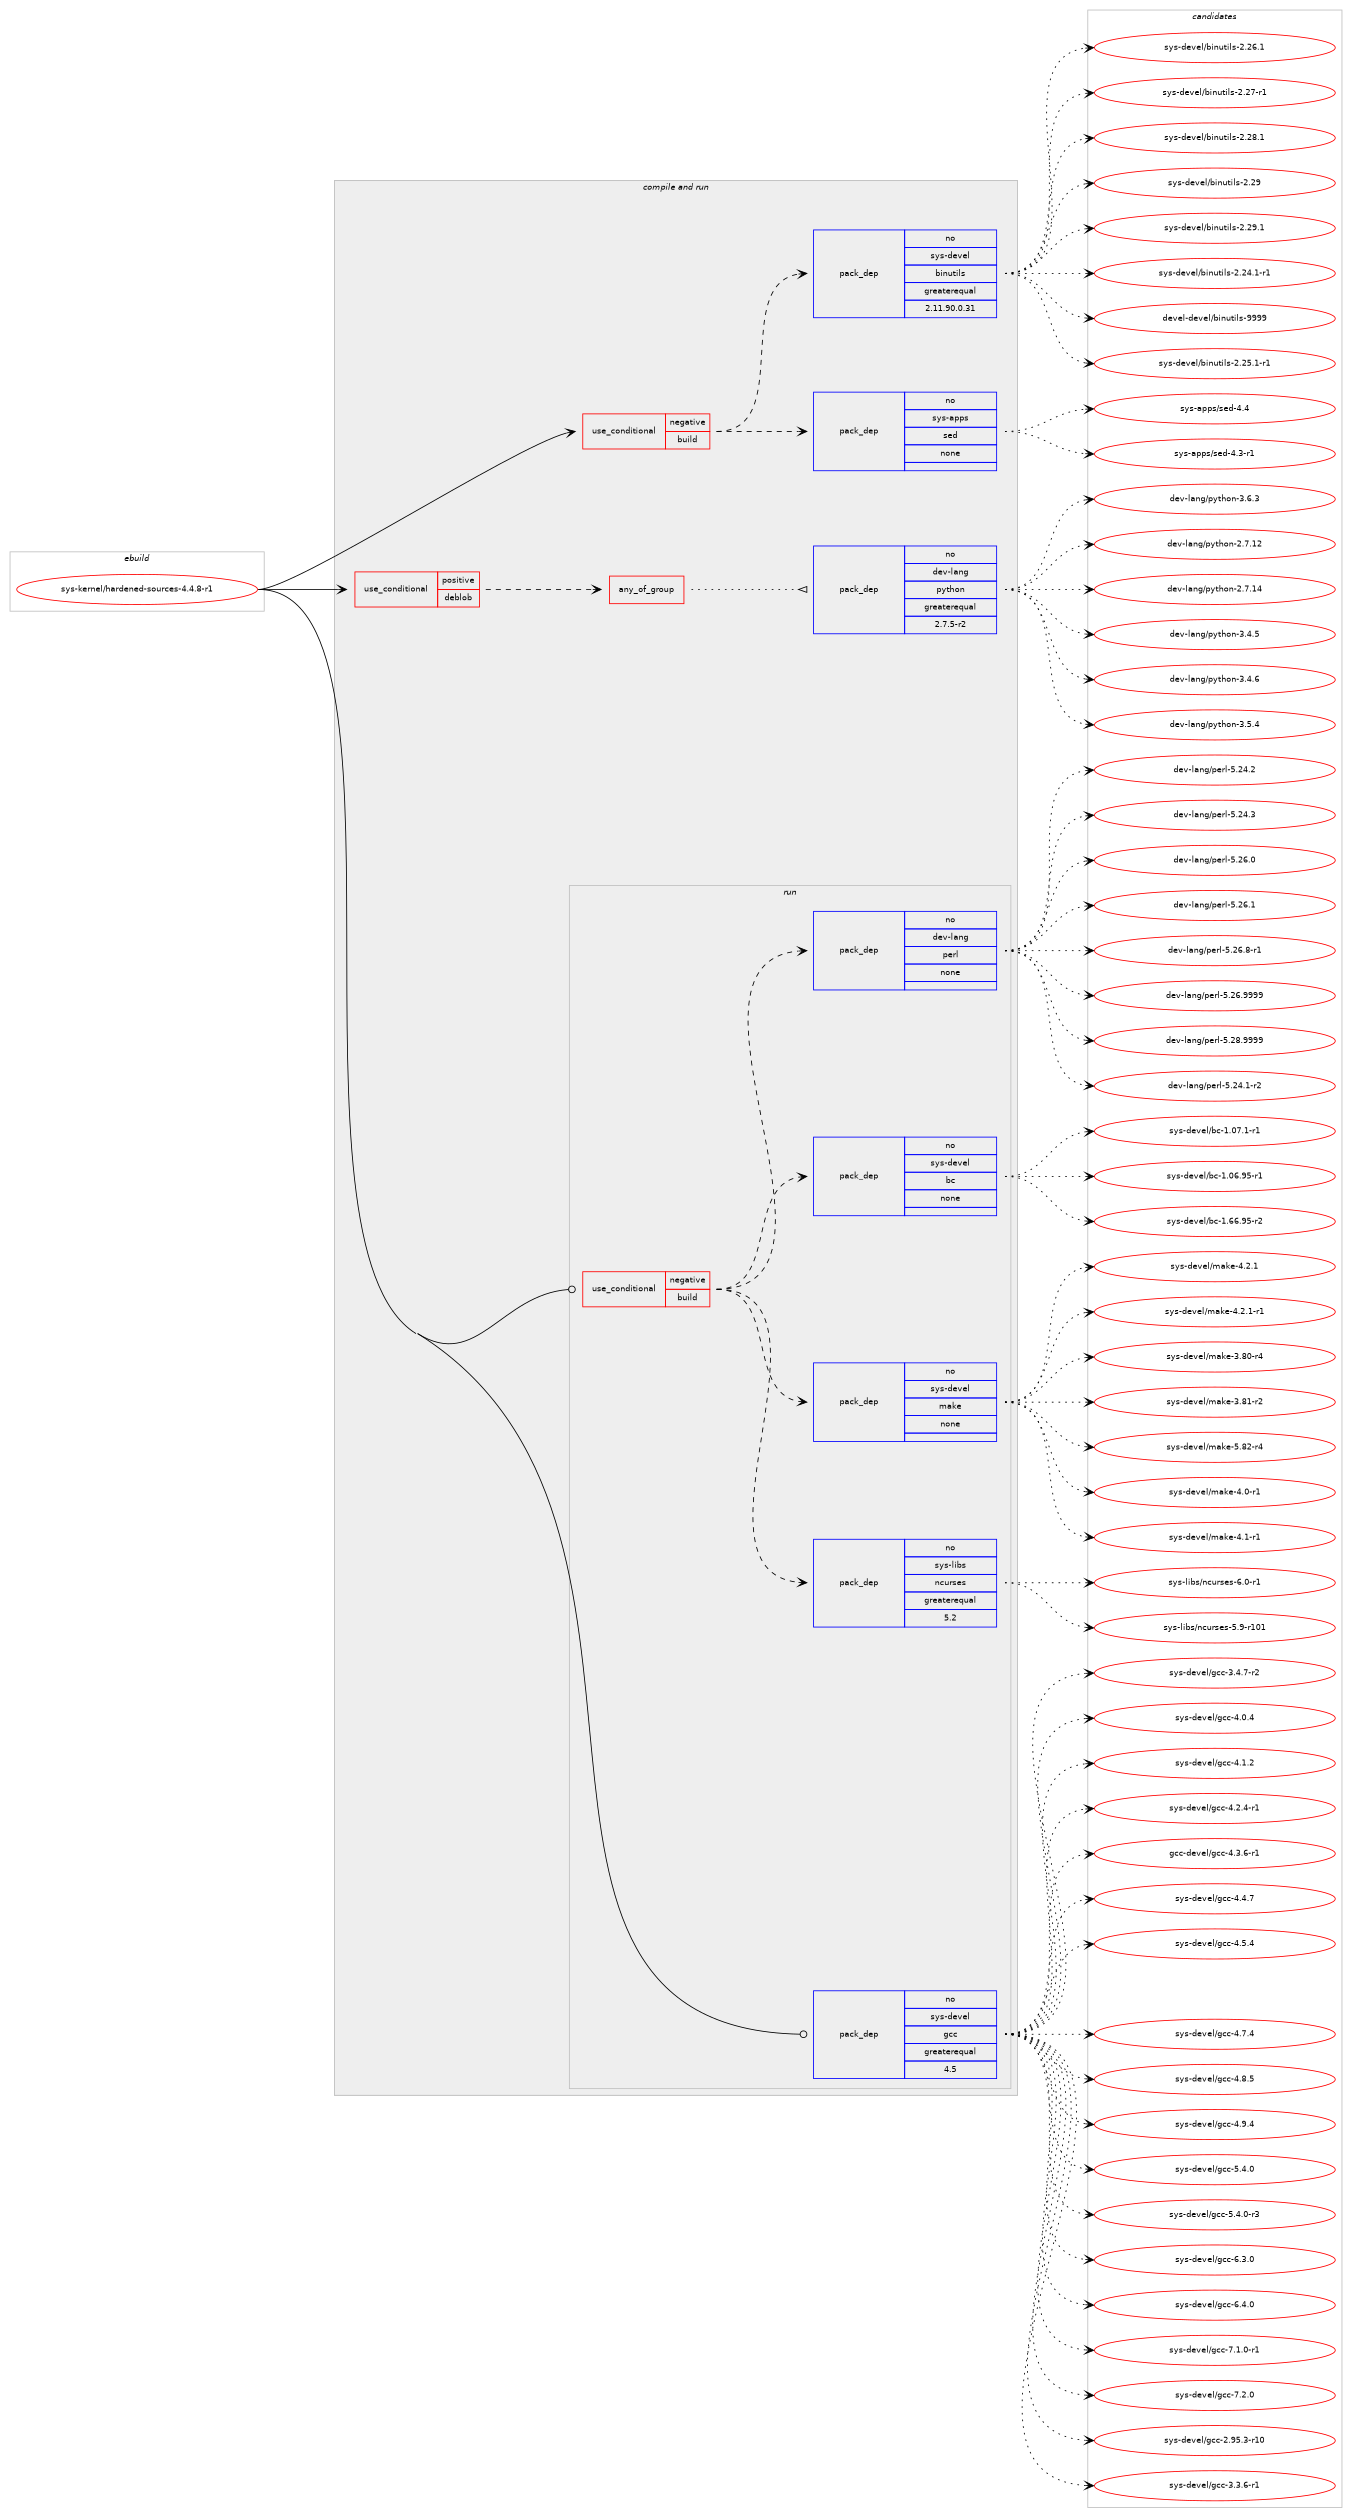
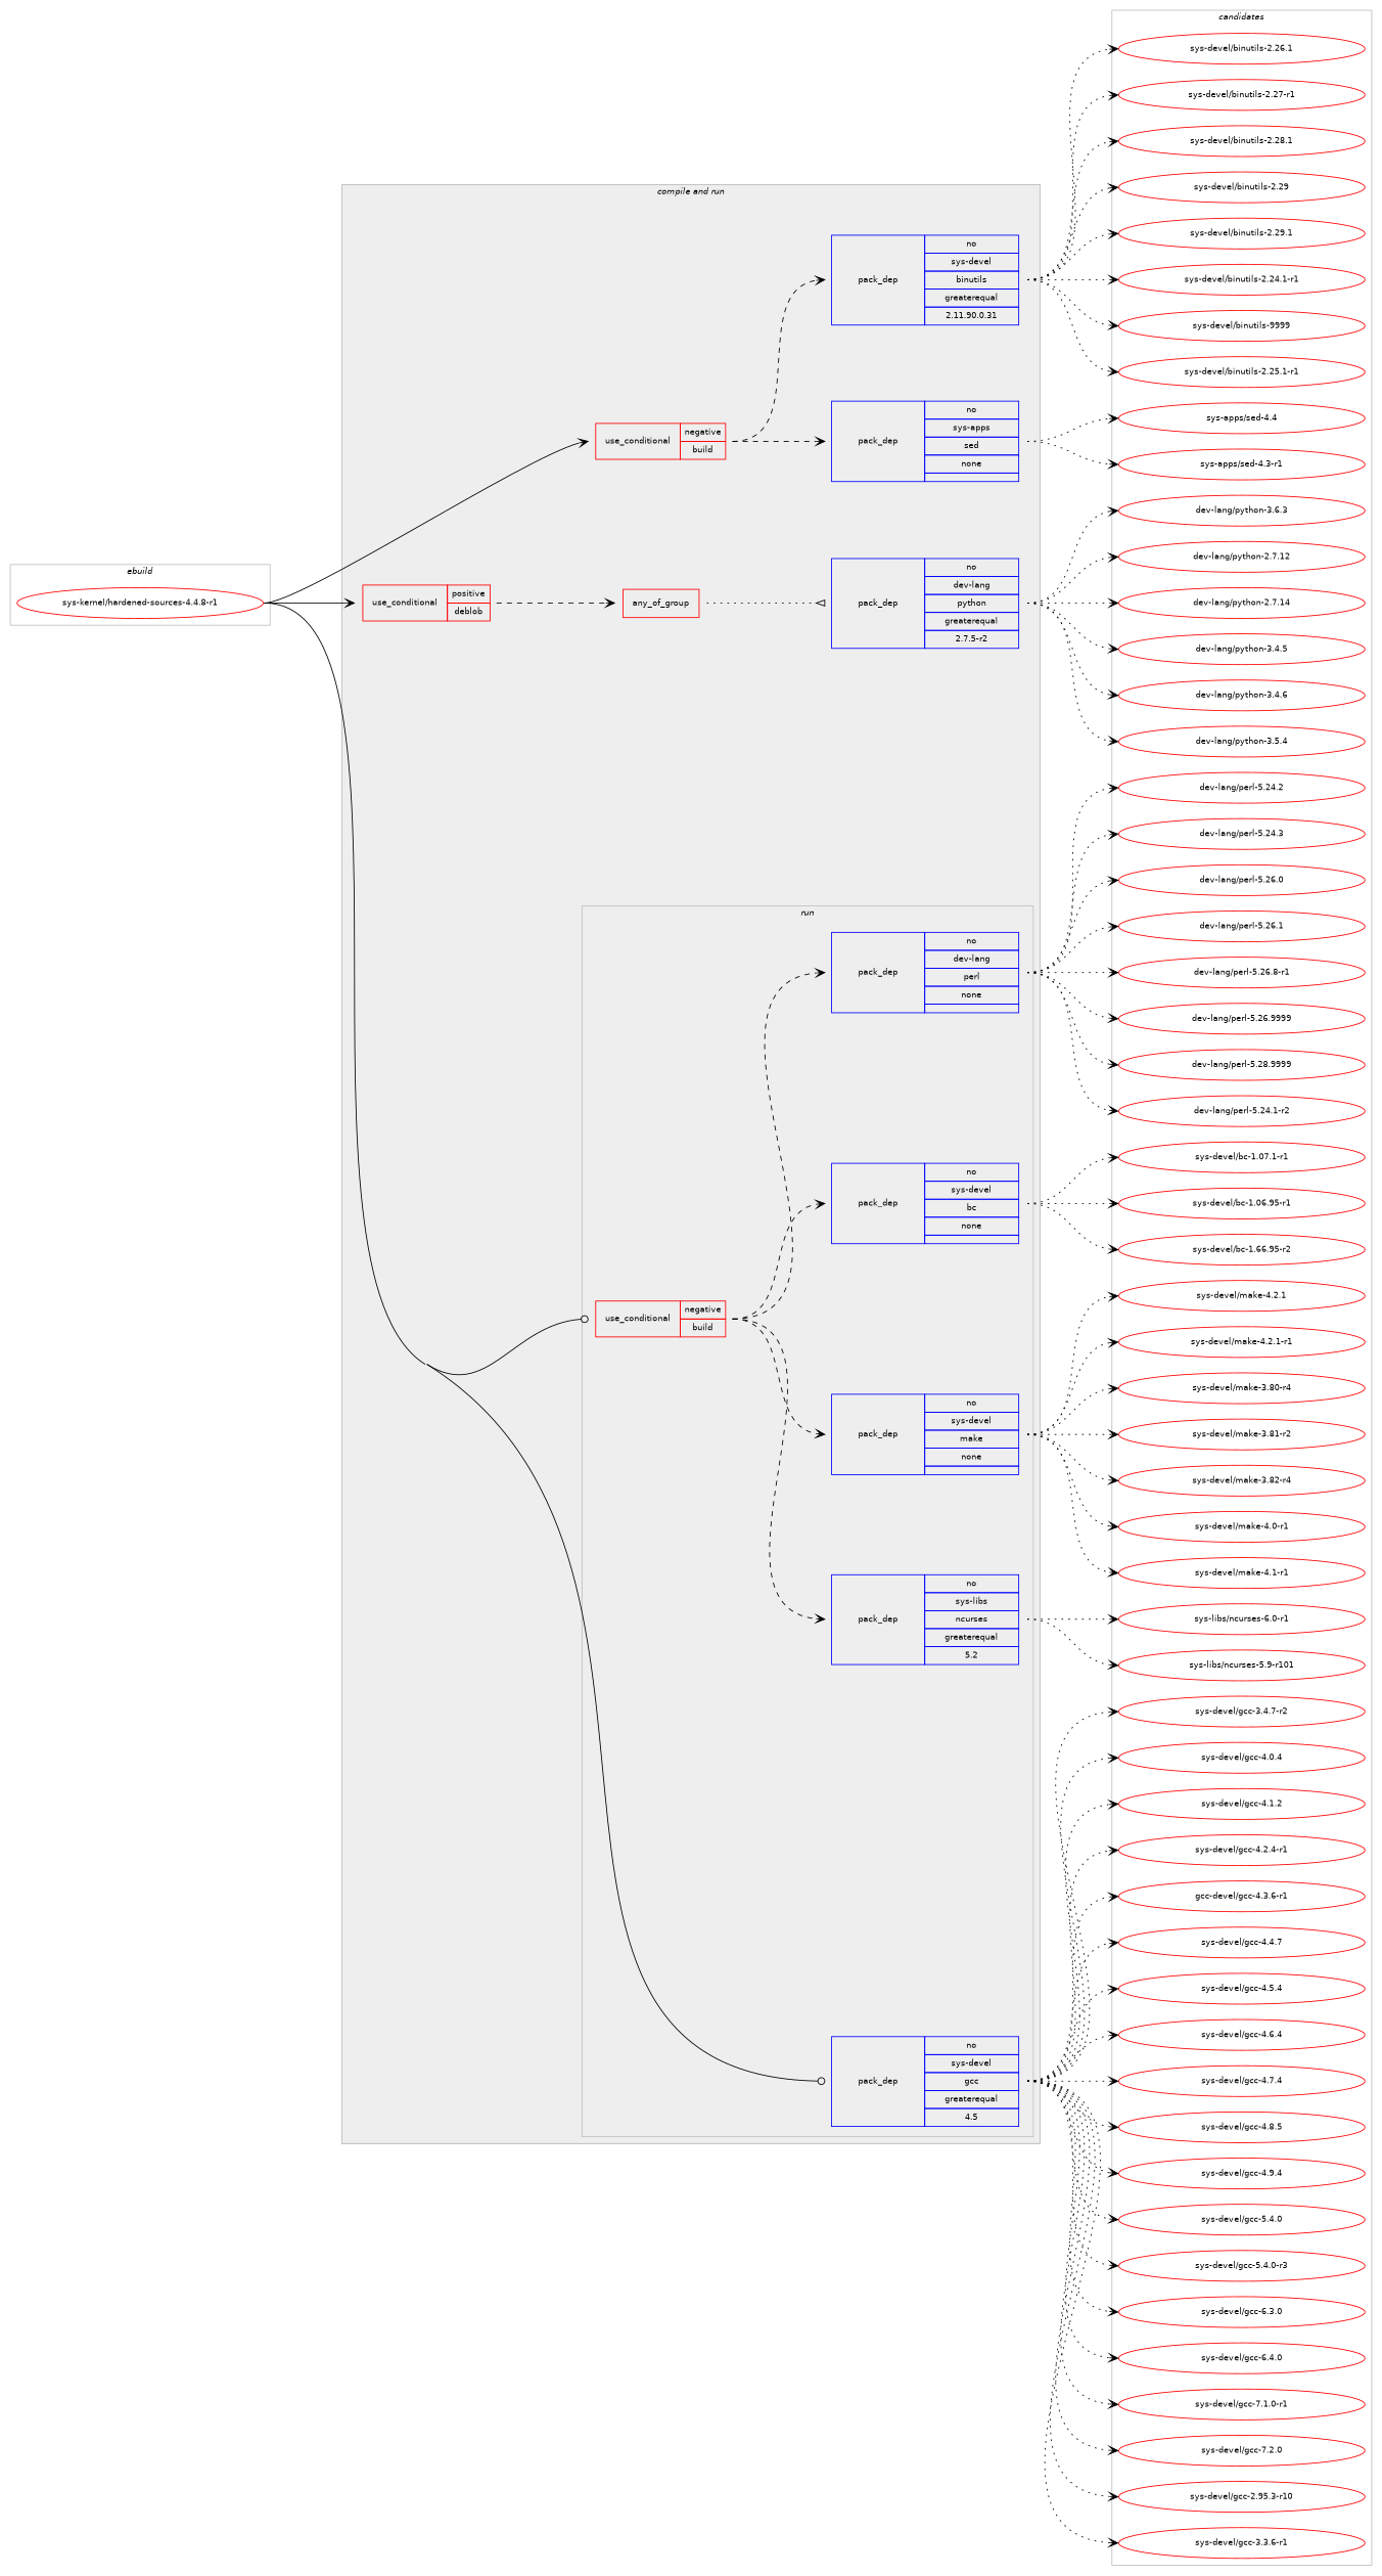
  digraph {
    compound=true
    concentrate=true
    fontname=Helvetica
    fontsize=10
    newrank=true
    rankdir=LR
    ranksep=1.5
    node [color=red fontname=Helvetica fontsize=10]
    edge [arrowhead=vee headport=w style=dotted tailport=e weight=100]
    n1 [label="sys-kernel/hardened-sources-4.4.8-r1" width=4]
    n2 [color=blue label=<<TABLE BORDER="0" CELLBORDER="1" CELLSPACING="0" CELLPADDING="4" WIDTH="220"><TR><TD ROWSPAN="6" CELLPADDING="30">pack_dep</TD></TR><TR><TD WIDTH="110">no</TD></TR><TR><TD>sys-apps</TD></TR><TR><TD>sed</TD></TR><TR><TD>none</TD></TR><TR><TD></TD></TR></TABLE>> shape=none]
    n3 [color=blue label=<<TABLE BORDER="0" CELLBORDER="1" CELLSPACING="0" CELLPADDING="4" WIDTH="220"><TR><TD ROWSPAN="6" CELLPADDING="30">pack_dep</TD></TR><TR><TD WIDTH="110">no</TD></TR><TR><TD>sys-devel</TD></TR><TR><TD>binutils</TD></TR><TR><TD>greaterequal</TD></TR><TR><TD>2.11.90.0.31</TD></TR></TABLE>> shape=none]
    n4 [label=<<TABLE BORDER="0" CELLBORDER="1" CELLSPACING="0" CELLPADDING="4"><TR><TD ROWSPAN="3" CELLPADDING="10">use_conditional</TD></TR><TR><TD>negative</TD></TR><TR><TD>build</TD></TR></TABLE>> shape=none]
    n5 [color=blue label=<<TABLE BORDER="0" CELLBORDER="1" CELLSPACING="0" CELLPADDING="4" WIDTH="220"><TR><TD ROWSPAN="6" CELLPADDING="30">pack_dep</TD></TR><TR><TD WIDTH="110">no</TD></TR><TR><TD>dev-lang</TD></TR><TR><TD>python</TD></TR><TR><TD>greaterequal</TD></TR><TR><TD>2.7.5-r2</TD></TR></TABLE>> shape=none]
    n6 [label=<<TABLE BORDER="0" CELLBORDER="1" CELLSPACING="0" CELLPADDING="4"><TR><TD CELLPADDING="10">any_of_group</TD></TR></TABLE>> shape=none]
    n7 [label=<<TABLE BORDER="0" CELLBORDER="1" CELLSPACING="0" CELLPADDING="4"><TR><TD ROWSPAN="3" CELLPADDING="10">use_conditional</TD></TR><TR><TD>positive</TD></TR><TR><TD>deblob</TD></TR></TABLE>> shape=none]
    n8 [color=blue label=<<TABLE BORDER="0" CELLBORDER="1" CELLSPACING="0" CELLPADDING="4" WIDTH="220"><TR><TD ROWSPAN="6" CELLPADDING="30">pack_dep</TD></TR><TR><TD WIDTH="110">no</TD></TR><TR><TD>sys-libs</TD></TR><TR><TD>ncurses</TD></TR><TR><TD>greaterequal</TD></TR><TR><TD>5.2</TD></TR></TABLE>> shape=none]
    n9 [color=blue label=<<TABLE BORDER="0" CELLBORDER="1" CELLSPACING="0" CELLPADDING="4" WIDTH="220"><TR><TD ROWSPAN="6" CELLPADDING="30">pack_dep</TD></TR><TR><TD WIDTH="110">no</TD></TR><TR><TD>sys-devel</TD></TR><TR><TD>make</TD></TR><TR><TD>none</TD></TR><TR><TD></TD></TR></TABLE>> shape=none]
    n10 [color=blue label=<<TABLE BORDER="0" CELLBORDER="1" CELLSPACING="0" CELLPADDING="4" WIDTH="220"><TR><TD ROWSPAN="6" CELLPADDING="30">pack_dep</TD></TR><TR><TD WIDTH="110">no</TD></TR><TR><TD>sys-devel</TD></TR><TR><TD>bc</TD></TR><TR><TD>none</TD></TR><TR><TD></TD></TR></TABLE>> shape=none]
    n11 [color=blue label=<<TABLE BORDER="0" CELLBORDER="1" CELLSPACING="0" CELLPADDING="4" WIDTH="220"><TR><TD ROWSPAN="6" CELLPADDING="30">pack_dep</TD></TR><TR><TD WIDTH="110">no</TD></TR><TR><TD>dev-lang</TD></TR><TR><TD>perl</TD></TR><TR><TD>none</TD></TR><TR><TD></TD></TR></TABLE>> shape=none]
    n12 [label=<<TABLE BORDER="0" CELLBORDER="1" CELLSPACING="0" CELLPADDING="4"><TR><TD ROWSPAN="3" CELLPADDING="10">use_conditional</TD></TR><TR><TD>negative</TD></TR><TR><TD>build</TD></TR></TABLE>> shape=none]
    n13 [color=blue label=<<TABLE BORDER="0" CELLBORDER="1" CELLSPACING="0" CELLPADDING="4" WIDTH="220"><TR><TD ROWSPAN="6" CELLPADDING="30">pack_dep</TD></TR><TR><TD WIDTH="110">no</TD></TR><TR><TD>sys-devel</TD></TR><TR><TD>gcc</TD></TR><TR><TD>greaterequal</TD></TR><TR><TD>4.5</TD></TR></TABLE>> shape=none]
    n14 [label="sys-apps/sed-4.3-r1" width=4]
    n15 [label="sys-apps/sed-4.4" width=4]
    n16 [label="sys-devel/binutils-2.25.1-r1" width=4]
    n17 [label="sys-devel/binutils-2.26.1" width=4]
    n18 [label="sys-devel/binutils-2.27-r1" width=4]
    n19 [label="sys-devel/binutils-2.28.1" width=4]
    n20 [label="sys-devel/binutils-2.29" width=4]
    n21 [label="sys-devel/binutils-2.29.1" width=4]
    n22 [label="sys-devel/binutils-2.24.1-r1" width=4]
-   n23 [label="devel-devel/binutils-9999" width=4]
+   n23 [label="sys-devel/binutils-9999" width=4]
    n24 [label="dev-lang/python-2.7.12" width=4]
    n25 [label="dev-lang/python-2.7.14" width=4]
    n26 [label="dev-lang/python-3.4.5" width=4]
    n27 [label="dev-lang/python-3.4.6" width=4]
    n28 [label="dev-lang/python-3.5.4" width=4]
    n29 [label="dev-lang/python-3.6.3" width=4]
    n30 [label="sys-libs/ncurses-5.9-r101" width=4]
    n31 [label="sys-libs/ncurses-6.0-r1" width=4]
    n32 [label="sys-devel/make-3.80-r4" width=4]
    n33 [label="sys-devel/make-3.81-r2" width=4]
-   n34 [label="sys-devel/make-5.82-r4" width=4]
+   n34 [label="sys-devel/make-3.82-r4" width=4]
    n35 [label="sys-devel/make-4.0-r1" width=4]
    n36 [label="sys-devel/make-4.1-r1" width=4]
    n37 [label="sys-devel/make-4.2.1" width=4]
    n38 [label="sys-devel/make-4.2.1-r1" width=4]
    n39 [label="dev-lang/perl-5.24.1-r2" width=4]
    n40 [label="dev-lang/perl-5.24.2" width=4]
    n41 [label="dev-lang/perl-5.24.3" width=4]
    n42 [label="dev-lang/perl-5.26.0" width=4]
    n43 [label="dev-lang/perl-5.26.1" width=4]
    n44 [label="dev-lang/perl-5.26.8-r1" width=4]
    n45 [label="dev-lang/perl-5.26.9999" width=4]
    n46 [label="dev-lang/perl-5.28.9999" width=4]
    n47 [label="sys-devel/bc-1.06.95-r1" width=4]
    n48 [label="sys-devel/bc-1.66.95-r2" width=4]
    n49 [label="sys-devel/bc-1.07.1-r1" width=4]
    n50 [label="sys-devel/gcc-2.95.3-r10" width=4]
    n51 [label="sys-devel/gcc-3.3.6-r1" width=4]
    n52 [label="sys-devel/gcc-3.4.7-r2" width=4]
    n53 [label="sys-devel/gcc-4.0.4" width=4]
    n54 [label="sys-devel/gcc-4.1.2" width=4]
    n55 [label="sys-devel/gcc-4.2.4-r1" width=4]
    n56 [label="gcc-devel/gcc-4.3.6-r1" width=4]
    n57 [label="sys-devel/gcc-4.4.7" width=4]
    n58 [label="sys-devel/gcc-4.5.4" width=4]
+   n59 [label="sys-devel/gcc-4.6.4" width=4]
    n60 [label="sys-devel/gcc-4.7.4" width=4]
    n61 [label="sys-devel/gcc-4.8.5" width=4]
    n62 [label="sys-devel/gcc-4.9.4" width=4]
    n63 [label="sys-devel/gcc-5.4.0" width=4]
    n64 [label="sys-devel/gcc-5.4.0-r3" width=4]
    n65 [label="sys-devel/gcc-6.3.0" width=4]
    n66 [label="sys-devel/gcc-6.4.0" width=4]
    n67 [label="sys-devel/gcc-7.1.0-r1" width=4]
    n68 [label="sys-devel/gcc-7.2.0" width=4]
    subgraph cluster_1 {
      color=gray
      label=<<i>ebuild</i>>
      rank=same
      n1
    }
    subgraph cluster_2 {
      color=gray
      label=<<i>dependencies</i>>
      subgraph cluster_3 {
        color=gray
        fillcolor="#eeeeee"
        label=<<i>compile</i>>
        style=filled
        subgraph sub_4 {
          color=gray
          fillcolor="#eeeeee"
          label=<<i>compile</i>>
          style=filled
          n4
          subgraph sub_5 {
            color=gray
            fillcolor="#eeeeee"
            label=<<i>compile</i>>
            style=filled
            n2
          }
          subgraph sub_6 {
            color=gray
            fillcolor="#eeeeee"
            label=<<i>compile</i>>
            style=filled
            n3
          }
        }
        subgraph sub_7 {
          color=gray
          fillcolor="#eeeeee"
          label=<<i>compile</i>>
          style=filled
          n7
          subgraph sub_8 {
            color=gray
            fillcolor="#eeeeee"
            label=<<i>compile</i>>
            style=filled
            n6
            subgraph sub_9 {
              color=gray
              fillcolor="#eeeeee"
              label=<<i>compile</i>>
              style=filled
              n5
            }
          }
        }
      }
      subgraph cluster_10 {
        color=gray
        fillcolor="#eeeeee"
        label=<<i>compile and run</i>>
        style=filled
      }
      subgraph cluster_11 {
        color=gray
        fillcolor="#eeeeee"
        label=<<i>run</i>>
        style=filled
        subgraph sub_12 {
          color=gray
          fillcolor="#eeeeee"
          label=<<i>run</i>>
          style=filled
          n12
          subgraph sub_13 {
            color=gray
            fillcolor="#eeeeee"
            label=<<i>run</i>>
            style=filled
            n8
          }
          subgraph sub_14 {
            color=gray
            fillcolor="#eeeeee"
            label=<<i>run</i>>
            style=filled
            n9
          }
          subgraph sub_15 {
            color=gray
            fillcolor="#eeeeee"
            label=<<i>run</i>>
            style=filled
            n10
          }
          subgraph sub_16 {
            color=gray
            fillcolor="#eeeeee"
            label=<<i>run</i>>
            style=filled
            n11
          }
        }
        subgraph sub_17 {
          color=gray
          fillcolor="#eeeeee"
          label=<<i>run</i>>
          style=filled
          n13
        }
      }
    }
    subgraph cluster_18 {
      color=gray
      label=<<i>candidates</i>>
      rank=same
      subgraph sub_19 {
        color=black
        label=<<i>candidates</i>>
        nodesep=1
        rank=same
        n14
        n15
      }
      subgraph sub_20 {
        color=black
        label=<<i>candidates</i>>
        nodesep=1
        rank=same
        n16
        n17
        n18
        n19
        n20
        n21
        n22
        n23
      }
      subgraph sub_21 {
        color=black
        label=<<i>candidates</i>>
        nodesep=1
        rank=same
        n24
        n25
        n26
        n27
        n28
        n29
      }
      subgraph sub_22 {
        color=black
        label=<<i>candidates</i>>
        nodesep=1
        rank=same
        n30
        n31
      }
      subgraph sub_23 {
        color=black
        label=<<i>candidates</i>>
        nodesep=1
        rank=same
        n32
        n33
        n34
        n35
        n36
        n37
        n38
      }
      subgraph sub_24 {
        color=black
        label=<<i>candidates</i>>
        nodesep=1
        rank=same
        n39
        n40
        n41
        n42
        n43
        n44
        n45
        n46
      }
      subgraph sub_25 {
        color=black
        label=<<i>candidates</i>>
        nodesep=1
        rank=same
        n47
        n48
        n49
      }
      subgraph sub_26 {
        color=black
        label=<<i>candidates</i>>
        nodesep=1
        rank=same
        n50
        n51
        n52
        n53
        n54
        n55
        n56
        n57
        n58
+       n59
        n60
        n61
        n62
        n63
        n64
        n65
        n66
        n67
        n68
      }
    }
    n1 -> n4 [style=solid weight=20]
    n1 -> n7 [style=solid weight=20]
    n1 -> n12 [arrowhead=odot style=solid weight=20]
    n1 -> n13 [arrowhead=odot style=solid weight=20]
    n2 -> n14
    n2 -> n15
    n3 -> n16
    n3 -> n17
    n3 -> n18
    n3 -> n19
    n3 -> n20
    n3 -> n21
    n3 -> n22
    n3 -> n23
    n4 -> n2 [style=dashed weight=20]
    n4 -> n3 [style=dashed weight=20]
    n5 -> n24
    n5 -> n25
    n5 -> n26
    n5 -> n27
    n5 -> n28
    n5 -> n29
    n6 -> n5 [arrowhead=oinv weight=20]
    n7 -> n6 [style=dashed weight=20]
    n8 -> n30
    n8 -> n31
    n9 -> n32
    n9 -> n33
    n9 -> n34
    n9 -> n35
    n9 -> n36
    n9 -> n37
    n9 -> n38
    n10 -> n47
    n10 -> n48
    n10 -> n49
    n11 -> n39
    n11 -> n40
    n11 -> n41
    n11 -> n42
    n11 -> n43
    n11 -> n44
    n11 -> n45
    n11 -> n46
    n12 -> n8 [style=dashed weight=20]
    n12 -> n9 [style=dashed weight=20]
    n12 -> n10 [style=dashed weight=20]
    n12 -> n11 [style=dashed weight=20]
    n13 -> n50
    n13 -> n51
    n13 -> n52
    n13 -> n53
    n13 -> n54
    n13 -> n55
    n13 -> n56
    n13 -> n57
    n13 -> n58
+   n13 -> n59
    n13 -> n60
    n13 -> n61
    n13 -> n62
    n13 -> n63
    n13 -> n64
    n13 -> n65
    n13 -> n66
    n13 -> n67
    n13 -> n68
  }
